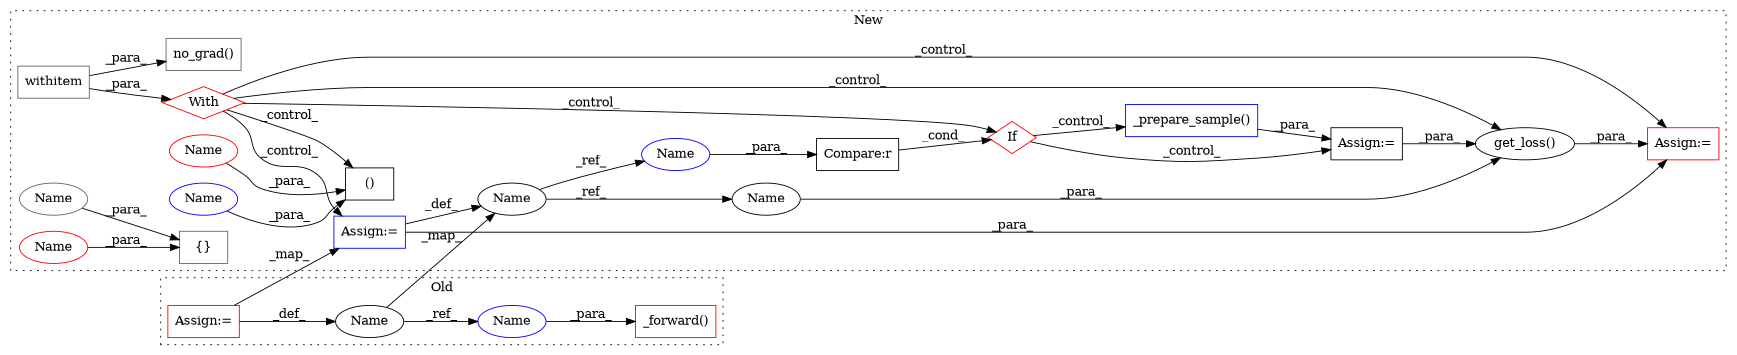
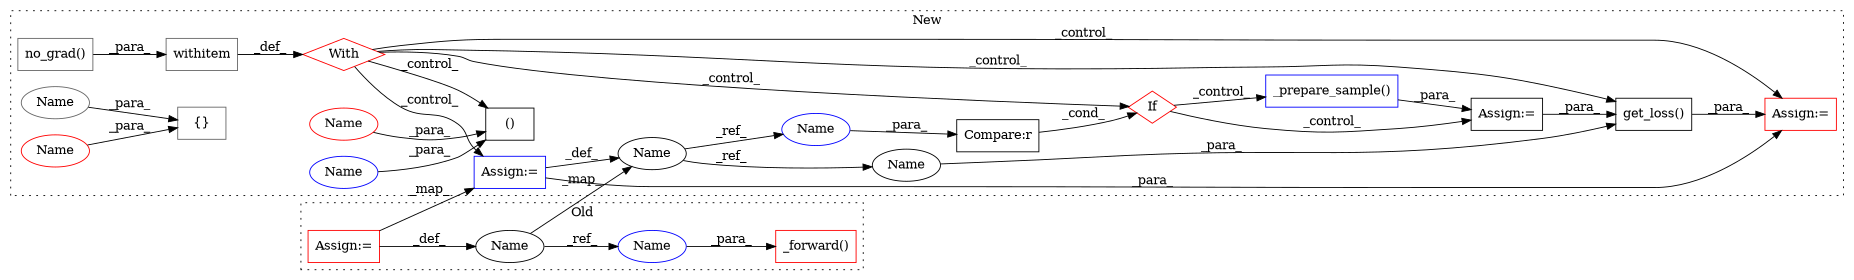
  digraph {
    rankdir=LR
    node [a=87 color=red l=6 s=11232 shape=box]
    n1 [a=75 l="14,12" label="_forward()" s="12176,12196"]
    n2 [color=black label=Name s=12084 shape=ellipse]
    n3 [a=68 l=3 label="Assign:=" s=12090]
    n4 [color=blue label=Name s=12190 shape=ellipse]
    n5 [a=54 color=black l=29 label="()"]
    n6 [a=59 color=gray40 l="1,0" label="{}" s="11549,11577"]
    n7 [a=49 color=gray40 l=5 label=withitem s=11052]
    n8 [a=96 l=3 label=If s=11131 shape=diamond]
    n9 [a=40 color=black l=14 label="Compare:r" s=11134]
    n10 [color=black label=Name s=11081 shape=ellipse]
-   n11 [a=75 color=black l="36,15" label="get_loss()" s="11264,11334" shape=ellipse]
+   n11 [a=75 color=black l="36,15" label="get_loss()" s="11264,11334"]
    n12 [a=39 l="5,24" label=With s="11047,11057" shape=diamond]
    n13 [a=75 color=blue l="21,1" label="_prepare_sample()" s="11175,11213"]
    n14 [a=75 color=gray40 l=15 label="no_grad()" s=11052]
    n15 [a=68 l=32 label="Assign:="]
    n16 [a=68 color=black l=3 label="Assign:=" s=11172]
    n17 [a=68 color=blue l=3 label="Assign:=" s=11087]
    n18 [color=gray40 l=11 label=Name s=11566 shape=ellipse]
    n19 [l=11 label=Name s=11234 shape=ellipse]
    n20 [color=blue l=14 label=Name s=11247 shape=ellipse]
    n21 [l=14 label=Name s=11550 shape=ellipse]
    n22 [color=blue label=Name s=11134 shape=ellipse]
    n23 [color=black label=Name s=11328 shape=ellipse]
    subgraph cluster_1 {
      label=Old
      style=dotted
      n1
      n2
      n3
      n4
    }
    subgraph cluster_2 {
      label=New
      style=dotted
      n5
      n6
      n7
      n8
      n9
      n10
      n11
      n12
      n13
      n14
      n15
      n16
      n17
      n18
      n19
      n20
      n21
      n22
      n23
    }
    n2 -> n4 [label=_ref_]
    n2 -> n10 [label=_map_]
    n3 -> n2 [label=_def_]
    n3 -> n17 [label=_map_]
    n4 -> n1 [label=_para_]
-   n7 -> n12 [label=_para_]
+   n7 -> n12 [label=_def_]
    n8 -> n13 [label=_control_]
    n8 -> n16 [label=_control_]
    n9 -> n8 [label=_cond_]
    n10 -> n22 [label=_ref_]
    n10 -> n23 [label=_ref_]
    n11 -> n15 [label=_para_]
    n12 -> n5 [label=_control_]
    n12 -> n8 [label=_control_]
    n12 -> n11 [label=_control_]
    n12 -> n15 [label=_control_]
    n12 -> n17 [label=_control_]
    n13 -> n16 [label=_para_]
-   n7 -> n14 [label=_para_]
+   n14 -> n7 [label=_para_]
    n16 -> n11 [label=_para_]
    n17 -> n10 [label=_def_]
    n17 -> n15 [label=_para_]
    n18 -> n6 [label=_para_]
    n19 -> n5 [label=_para_]
    n20 -> n5 [label=_para_]
    n21 -> n6 [label=_para_]
    n22 -> n9 [label=_para_]
    n23 -> n11 [label=_para_]
  }
